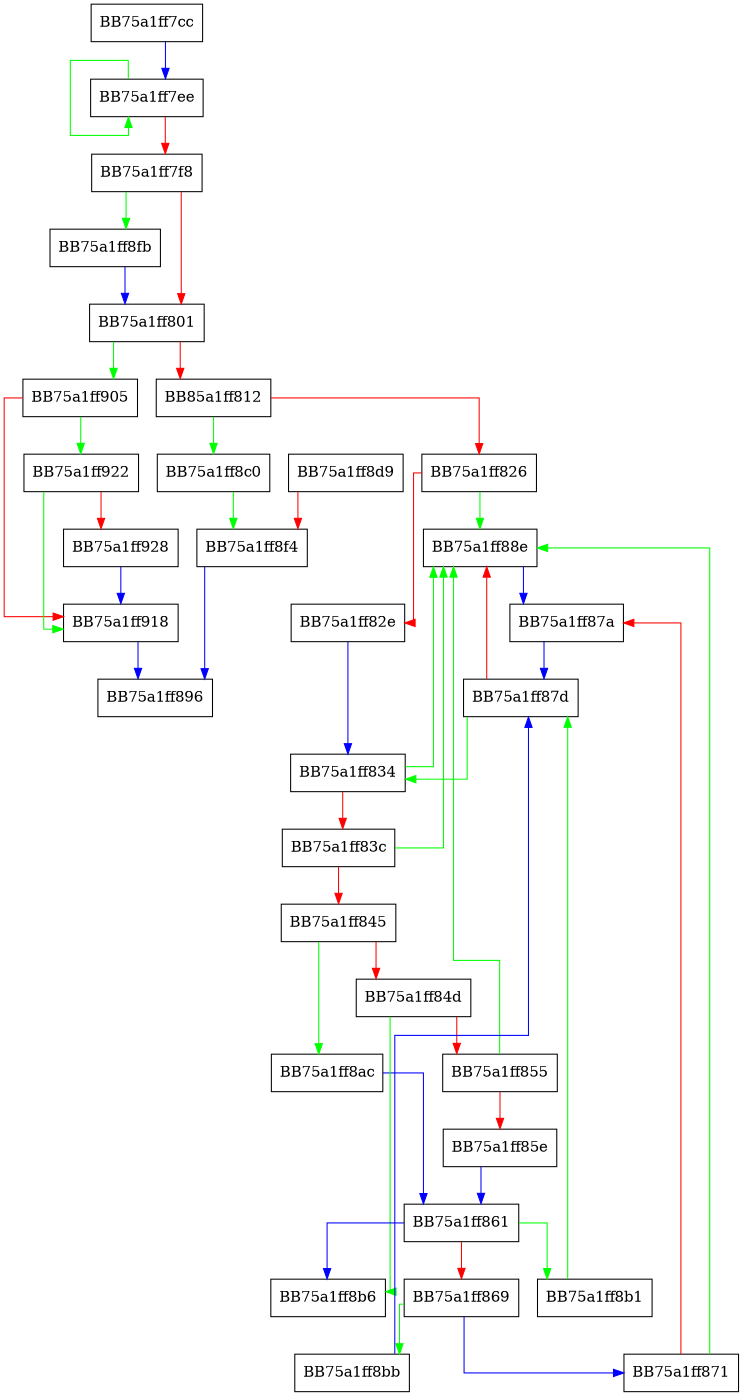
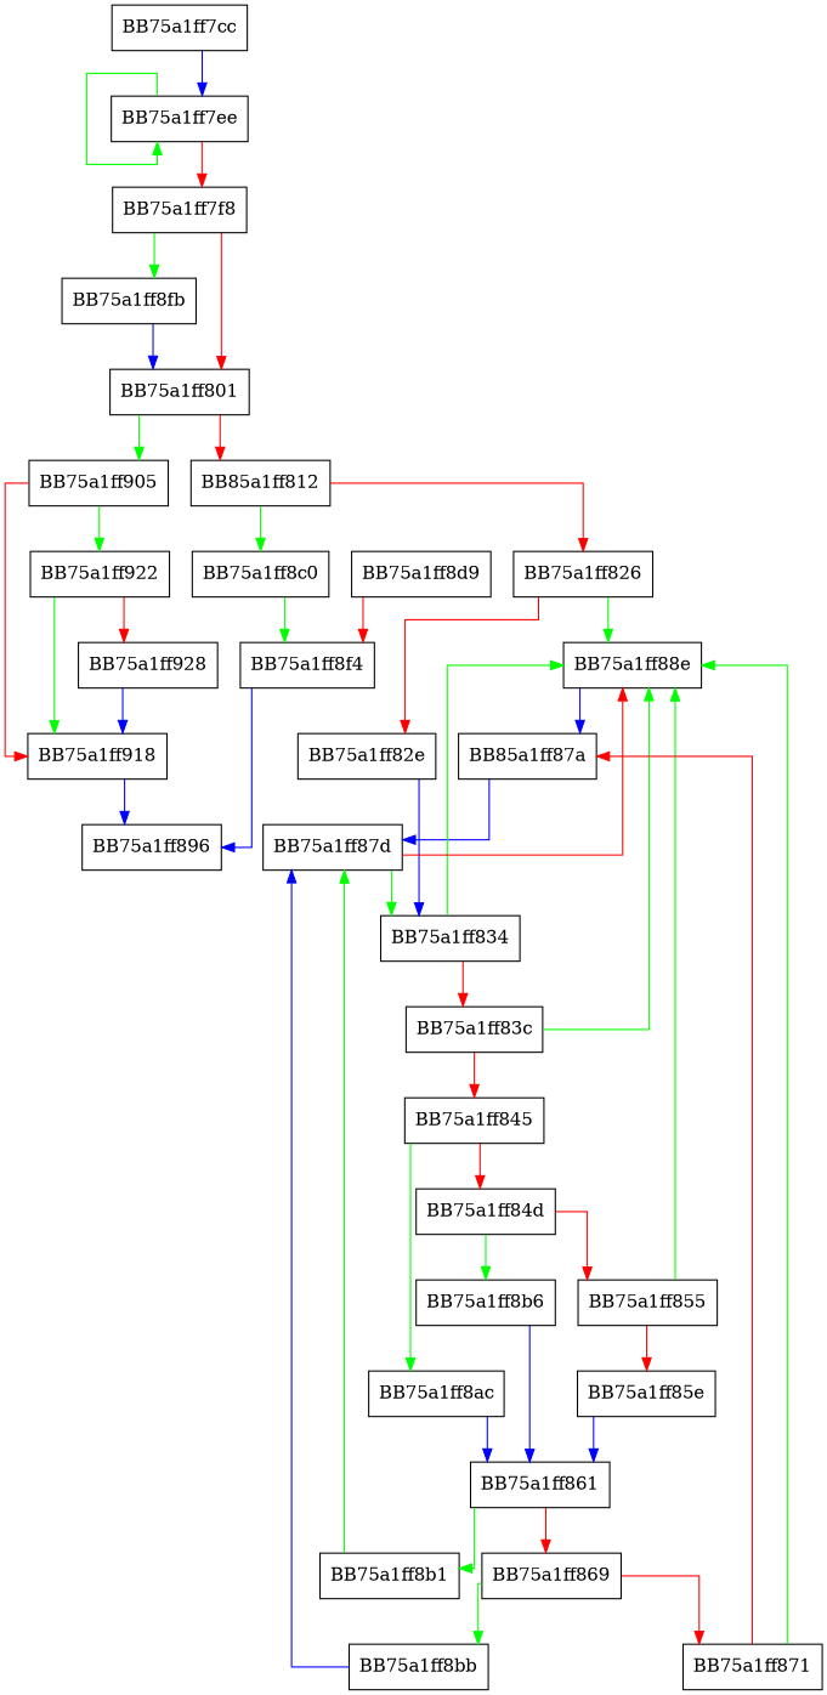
  digraph {
    splines=ortho
    node [shape=box]
    edge [color=green]
    BB75a1ff7cc
    BB75a1ff7ee
    BB75a1ff7f8
    BB75a1ff8fb
    BB75a1ff801
    BB75a1ff905
    n7 [label=BB85a1ff812]
    BB75a1ff922
    BB75a1ff918
    BB75a1ff8c0
    BB75a1ff826
    BB75a1ff928
    BB75a1ff896
    BB75a1ff8f4
    BB75a1ff88e
    BB75a1ff82e
-   BB75a1ff87a
+   BB75a1ff87a [label=BB85a1ff87a]
    BB75a1ff834
    BB75a1ff83c
    BB75a1ff845
    BB75a1ff8ac
    BB75a1ff84d
    BB75a1ff861
    BB75a1ff8b6
    BB75a1ff855
    BB75a1ff8b1
    BB75a1ff869
    BB75a1ff85e
    BB75a1ff87d
    BB75a1ff8bb
    BB75a1ff871
    BB75a1ff8d9
    BB75a1ff7cc -> BB75a1ff7ee [color=blue]
    BB75a1ff7ee -> BB75a1ff7ee
    BB75a1ff7ee -> BB75a1ff7f8 [color=red]
    BB75a1ff7f8 -> BB75a1ff8fb
    BB75a1ff7f8 -> BB75a1ff801 [color=red]
    BB75a1ff8fb -> BB75a1ff801 [color=blue]
    BB75a1ff801 -> BB75a1ff905
    BB75a1ff801 -> n7 [color=red]
    BB75a1ff905 -> BB75a1ff922
    BB75a1ff905 -> BB75a1ff918 [color=red]
    n7 -> BB75a1ff8c0
    n7 -> BB75a1ff826 [color=red]
    BB75a1ff922 -> BB75a1ff918
    BB75a1ff922 -> BB75a1ff928 [color=red]
    BB75a1ff918 -> BB75a1ff896 [color=blue]
    BB75a1ff8c0 -> BB75a1ff8f4
    BB75a1ff826 -> BB75a1ff88e
    BB75a1ff826 -> BB75a1ff82e [color=red]
    BB75a1ff928 -> BB75a1ff918 [color=blue]
    BB75a1ff8f4 -> BB75a1ff896 [color=blue]
    BB75a1ff88e -> BB75a1ff87a [color=blue]
    BB75a1ff82e -> BB75a1ff834 [color=blue]
    BB75a1ff87a -> BB75a1ff87d [color=blue]
    BB75a1ff834 -> BB75a1ff88e
    BB75a1ff834 -> BB75a1ff83c [color=red]
    BB75a1ff83c -> BB75a1ff88e
    BB75a1ff83c -> BB75a1ff845 [color=red]
    BB75a1ff845 -> BB75a1ff8ac
    BB75a1ff845 -> BB75a1ff84d [color=red]
    BB75a1ff8ac -> BB75a1ff861 [color=blue]
    BB75a1ff84d -> BB75a1ff8b6
    BB75a1ff84d -> BB75a1ff855 [color=red]
    BB75a1ff861 -> BB75a1ff8b1
    BB75a1ff861 -> BB75a1ff869 [color=red]
-   BB75a1ff861 -> BB75a1ff8b6 [color=blue]
+   BB75a1ff8b6 -> BB75a1ff861 [color=blue]
    BB75a1ff855 -> BB75a1ff88e
    BB75a1ff855 -> BB75a1ff85e [color=red]
    BB75a1ff8b1 -> BB75a1ff87d
    BB75a1ff869 -> BB75a1ff8bb
-   BB75a1ff869 -> BB75a1ff871 [color=blue]
+   BB75a1ff869 -> BB75a1ff871 [color=red]
    BB75a1ff85e -> BB75a1ff861 [color=blue]
    BB75a1ff87d -> BB75a1ff88e [color=red]
    BB75a1ff87d -> BB75a1ff834
    BB75a1ff8bb -> BB75a1ff87d [color=blue]
    BB75a1ff871 -> BB75a1ff88e
    BB75a1ff871 -> BB75a1ff87a [color=red]
    BB75a1ff8d9 -> BB75a1ff8f4 [color=red]
  }
